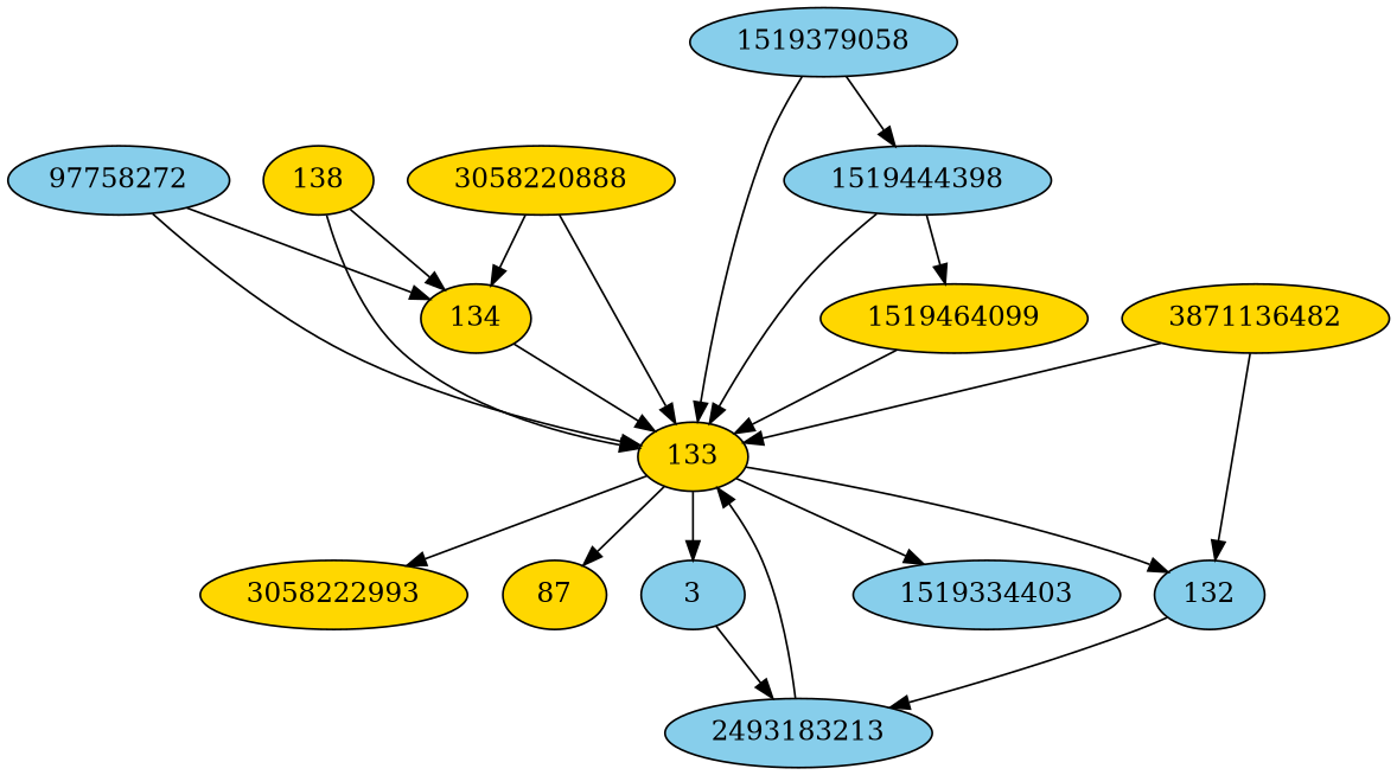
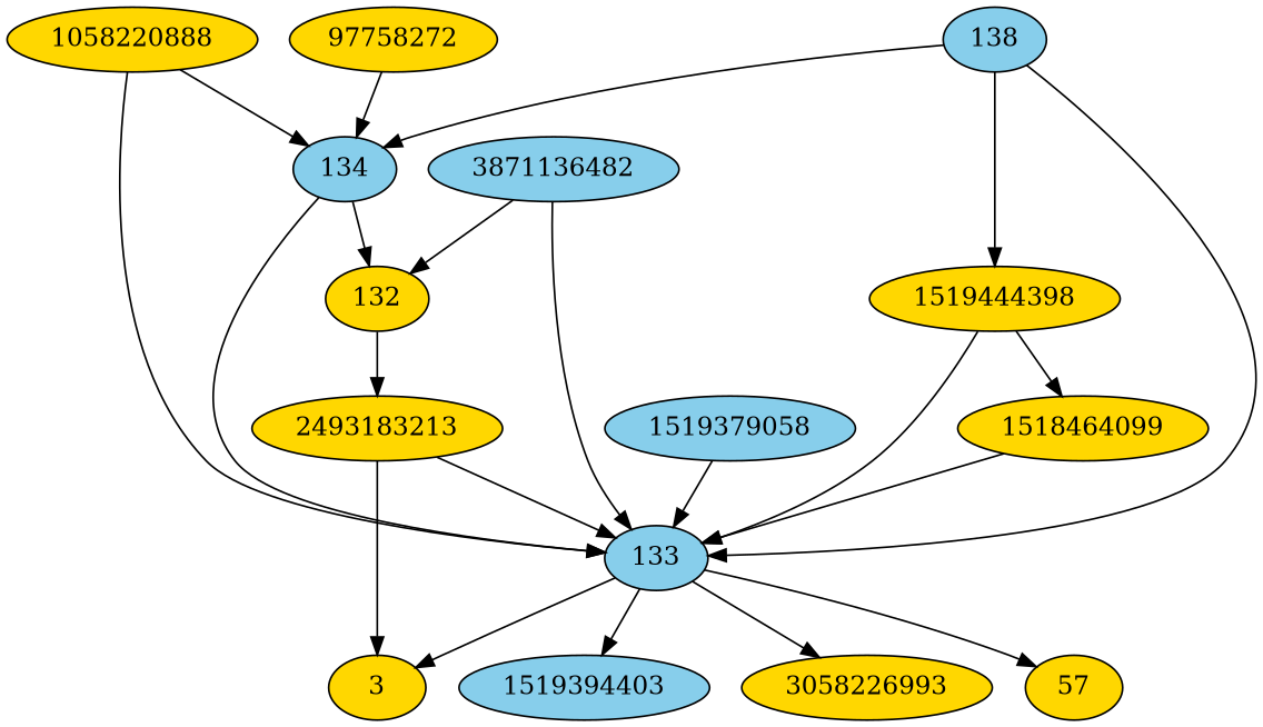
  strict digraph {
    node [fillcolor=skyblue style=filled]
-   97758272
-   134 [fillcolor=gold]
-   133 [fillcolor=gold]
-   132
-   3
-   1519394403 [label=1519334403]
-   3058226993 [fillcolor=gold label=3058222993]
-   87 [fillcolor=gold]
-   3871136482 [fillcolor=gold]
-   2493183213
-   1519464099 [fillcolor=gold]
-   138 [fillcolor=gold]
-   1519444398
+   97758272 [fillcolor=gold]
+   134
+   133
+   132 [fillcolor=gold]
+   3 [fillcolor=gold]
+   1519394403
+   3058226993 [fillcolor=gold]
+   87 [fillcolor=gold label=57]
+   3871136482
+   2493183213 [fillcolor=gold]
+   1519464099 [fillcolor=gold label=1518464099]
+   138
+   1519444398 [fillcolor=gold]
    1519379058
-   3058220888 [fillcolor=gold]
+   3058220888 [fillcolor=gold label=1058220888]
    97758272 -> 134
-   97758272 -> 133
    134 -> 133
-   133 -> 132
+   134 -> 132
    133 -> 3
    133 -> 1519394403
    133 -> 3058226993
    133 -> 87
    132 -> 2493183213
    3871136482 -> 133
    3871136482 -> 132
    2493183213 -> 133
-   3 -> 2493183213
+   2493183213 -> 3
    1519464099 -> 133
    138 -> 134
    138 -> 133
    1519444398 -> 133
    1519444398 -> 1519464099
    1519379058 -> 133
-   1519379058 -> 1519444398
+   138 -> 1519444398
    3058220888 -> 134
    3058220888 -> 133
  }
